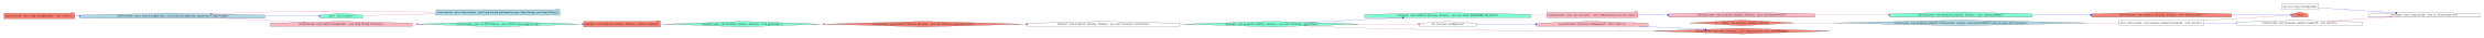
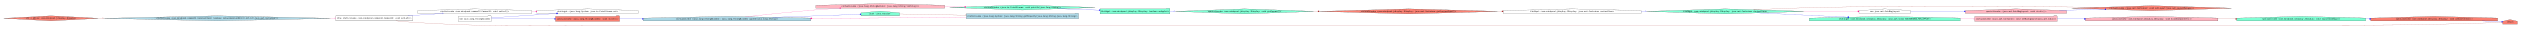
  digraph {
    fontname="IBM Plex Mono"
    rankdir=LR
    node [fillcolor=salmon fontname="IBM Plex Mono" shape=house style=filled]
    edge [arrowhead=box color=blue fontname="IBM Plex Mono"]
    "r0 := @this: com.mindprod.jdisplay.JDisplay" [shape=diamond]
    "staticinvoke <com.mindprod.common11.VersionCheck: boolean isJavaVersionOK(int,int,int,java.awt.Container)>" [fillcolor=lightblue shape=diamond]
    "ifne staticinvoke <com.mindprod.common13.Common13: void setLaf()>" [fillcolor=white shape=folder]
    return
    "staticinvoke <com.mindprod.common13.Common13: void setLaf()>" [fillcolor=white]
    "staticget <java.lang.System: java.io.PrintStream out>" [fillcolor=white]
    "new java.lang.StringBuilder" [fillcolor=white shape=folder]
    "specialinvoke <java.lang.StringBuilder: void <init>()>" [shape=folder]
    "virtualinvoke <java.lang.StringBuilder: java.lang.StringBuilder append(java.lang.String)>" [fillcolor=lightblue]
    "push 'java.version'" [fillcolor=aquamarine]
    "virtualinvoke <java.lang.StringBuilder: java.lang.String toString()>" [fillcolor=lightpink]
    "staticinvoke <java.lang.System: java.lang.String getProperty(java.lang.String,java.lang.String)>" [fillcolor=lightblue shape=folder]
    "virtualinvoke <java.io.PrintStream: void println(java.lang.String)>" [fillcolor=aquamarine shape=diamond]
-   "fieldget <com.mindprod.jdisplay.JDisplay: boolean asApplet>" [shape=folder]
+   "fieldget <com.mindprod.jdisplay.JDisplay: boolean asApplet>" [fillcolor=aquamarine shape=folder]
    "specialinvoke <com.mindprod.jdisplay.JDisplay: void getParams()>" [fillcolor=aquamarine shape=diamond]
    "virtualinvoke <com.mindprod.jdisplay.JDisplay: java.awt.Container getContentPane()>" [shape=diamond]
    "fieldput <com.mindprod.jdisplay.JDisplay: java.awt.Container contentPane>" [fillcolor=white]
    "fieldget <com.mindprod.jdisplay.JDisplay: java.awt.Container contentPane>" [fillcolor=aquamarine shape=diamond]
    "new java.awt.GridBagLayout" [fillcolor=white]
    "staticget <com.mindprod.jdisplay.JDisplay: java.awt.Color BACKGROUND_FOR_APPLET>" [fillcolor=aquamarine]
    "specialinvoke <java.awt.GridBagLayout: void <init>()>" [fillcolor=lightpink]
    "virtualinvoke <java.awt.Container: void setBackground(java.awt.Color)>" [fillcolor=lightpink shape=folder]
    "virtualinvoke <java.awt.Container: void setLayout(java.awt.LayoutManager)>" [shape=diamond]
    "specialinvoke <com.mindprod.jdisplay.JDisplay: void buildComponents()>" [fillcolor=lightpink]
    "specialinvoke <com.mindprod.jdisplay.JDisplay: void layoutGridBag()>" [fillcolor=aquamarine]
    "specialinvoke <com.mindprod.jdisplay.JDisplay: void addListeners()>"
    "r0 := @this: com.mindprod.jdisplay.JDisplay" -> "staticinvoke <com.mindprod.common11.VersionCheck: boolean isJavaVersionOK(int,int,int,java.awt.Container)>" [arrowhead=odot color=brown]
    "staticinvoke <com.mindprod.common11.VersionCheck: boolean isJavaVersionOK(int,int,int,java.awt.Container)>" -> "ifne staticinvoke <com.mindprod.common13.Common13: void setLaf()>" [arrowhead=odot color=deeppink]
    "ifne staticinvoke <com.mindprod.common13.Common13: void setLaf()>" -> return [arrowhead=odot color=brown]
    "ifne staticinvoke <com.mindprod.common13.Common13: void setLaf()>" -> "staticinvoke <com.mindprod.common13.Common13: void setLaf()>" [arrowhead=odot]
    "staticinvoke <com.mindprod.common13.Common13: void setLaf()>" -> "staticget <java.lang.System: java.io.PrintStream out>" [arrowhead=dot color=deeppink]
    "new java.lang.StringBuilder" -> "staticget <java.lang.System: java.io.PrintStream out>"
+   "new java.lang.StringBuilder" -> "specialinvoke <java.lang.StringBuilder: void <init>()>" [arrowhead=dot]
    "specialinvoke <java.lang.StringBuilder: void <init>()>" -> "virtualinvoke <java.lang.StringBuilder: java.lang.StringBuilder append(java.lang.String)>" [arrowhead=dot]
    "virtualinvoke <java.lang.StringBuilder: java.lang.StringBuilder append(java.lang.String)>" -> "push 'java.version'" [arrowhead=dot]
    "virtualinvoke <java.lang.StringBuilder: java.lang.StringBuilder append(java.lang.String)>" -> "virtualinvoke <java.lang.StringBuilder: java.lang.String toString()>" [arrowhead=dot color=deeppink]
    "push 'java.version'" -> "staticinvoke <java.lang.System: java.lang.String getProperty(java.lang.String,java.lang.String)>" [arrowhead=odot color=brown]
    "virtualinvoke <java.lang.StringBuilder: java.lang.String toString()>" -> "virtualinvoke <java.io.PrintStream: void println(java.lang.String)>" [color=deeppink]
    "staticinvoke <java.lang.System: java.lang.String getProperty(java.lang.String,java.lang.String)>" -> "virtualinvoke <java.lang.StringBuilder: java.lang.StringBuilder append(java.lang.String)>" [color=deeppink]
    "virtualinvoke <java.io.PrintStream: void println(java.lang.String)>" -> "fieldget <com.mindprod.jdisplay.JDisplay: boolean asApplet>" [arrowhead=dot]
    "fieldget <com.mindprod.jdisplay.JDisplay: boolean asApplet>" -> "specialinvoke <com.mindprod.jdisplay.JDisplay: void getParams()>" [arrowhead=odot]
    "specialinvoke <com.mindprod.jdisplay.JDisplay: void getParams()>" -> "virtualinvoke <com.mindprod.jdisplay.JDisplay: java.awt.Container getContentPane()>" [color=brown]
    "virtualinvoke <com.mindprod.jdisplay.JDisplay: java.awt.Container getContentPane()>" -> "fieldput <com.mindprod.jdisplay.JDisplay: java.awt.Container contentPane>" [color=brown]
    "fieldput <com.mindprod.jdisplay.JDisplay: java.awt.Container contentPane>" -> "fieldget <com.mindprod.jdisplay.JDisplay: java.awt.Container contentPane>" [arrowhead=odot]
    "fieldget <com.mindprod.jdisplay.JDisplay: java.awt.Container contentPane>" -> "new java.awt.GridBagLayout" [color=deeppink]
    "fieldget <com.mindprod.jdisplay.JDisplay: java.awt.Container contentPane>" -> "staticget <com.mindprod.jdisplay.JDisplay: java.awt.Color BACKGROUND_FOR_APPLET>"
    "new java.awt.GridBagLayout" -> "specialinvoke <java.awt.GridBagLayout: void <init>()>" [arrowhead=dot]
    "staticget <com.mindprod.jdisplay.JDisplay: java.awt.Color BACKGROUND_FOR_APPLET>" -> "virtualinvoke <java.awt.Container: void setBackground(java.awt.Color)>" [arrowhead=odot color=deeppink]
    "specialinvoke <java.awt.GridBagLayout: void <init>()>" -> "virtualinvoke <java.awt.Container: void setLayout(java.awt.LayoutManager)>" [arrowhead=dot]
    "virtualinvoke <java.awt.Container: void setBackground(java.awt.Color)>" -> "specialinvoke <com.mindprod.jdisplay.JDisplay: void buildComponents()>"
    "virtualinvoke <java.awt.Container: void setLayout(java.awt.LayoutManager)>" -> "fieldget <com.mindprod.jdisplay.JDisplay: java.awt.Container contentPane>" [arrowhead=odot color=brown]
    "specialinvoke <com.mindprod.jdisplay.JDisplay: void buildComponents()>" -> "specialinvoke <com.mindprod.jdisplay.JDisplay: void layoutGridBag()>" [color=brown]
    "specialinvoke <com.mindprod.jdisplay.JDisplay: void layoutGridBag()>" -> "specialinvoke <com.mindprod.jdisplay.JDisplay: void addListeners()>"
    "specialinvoke <com.mindprod.jdisplay.JDisplay: void addListeners()>" -> return [arrowhead=dot]
  }
